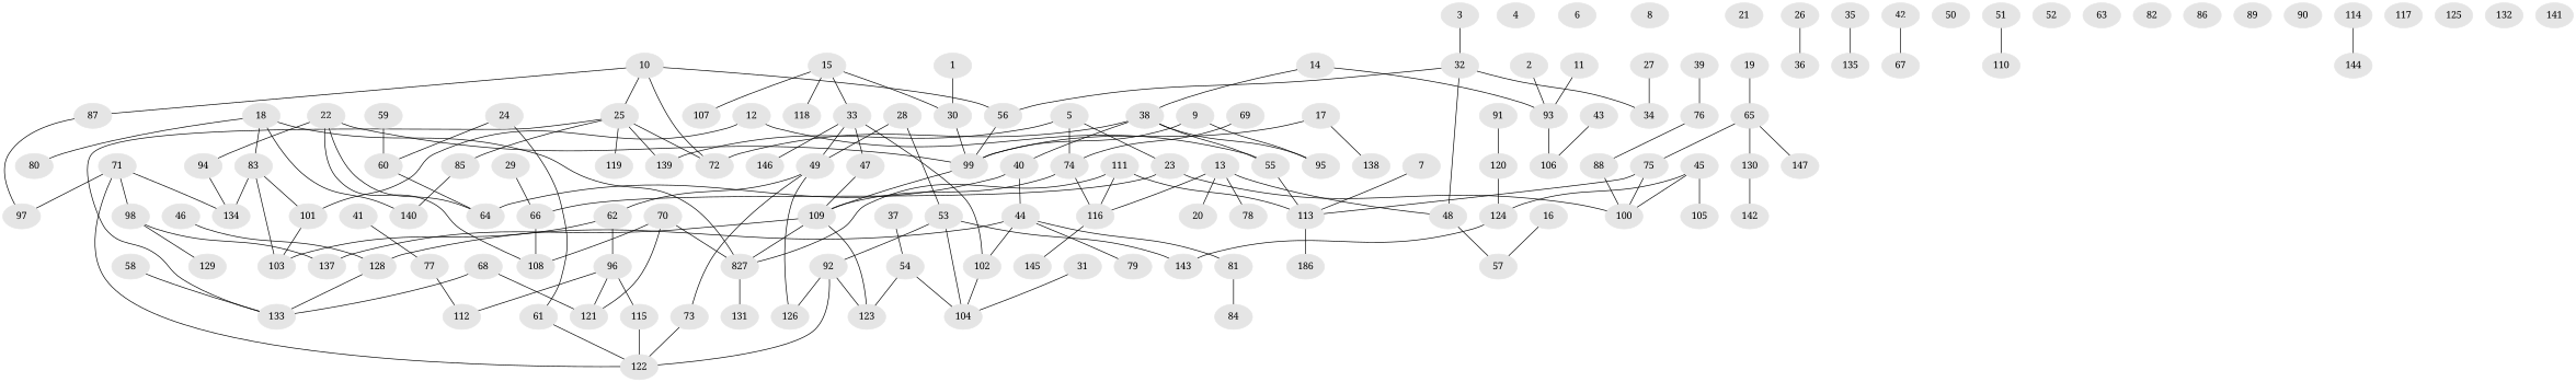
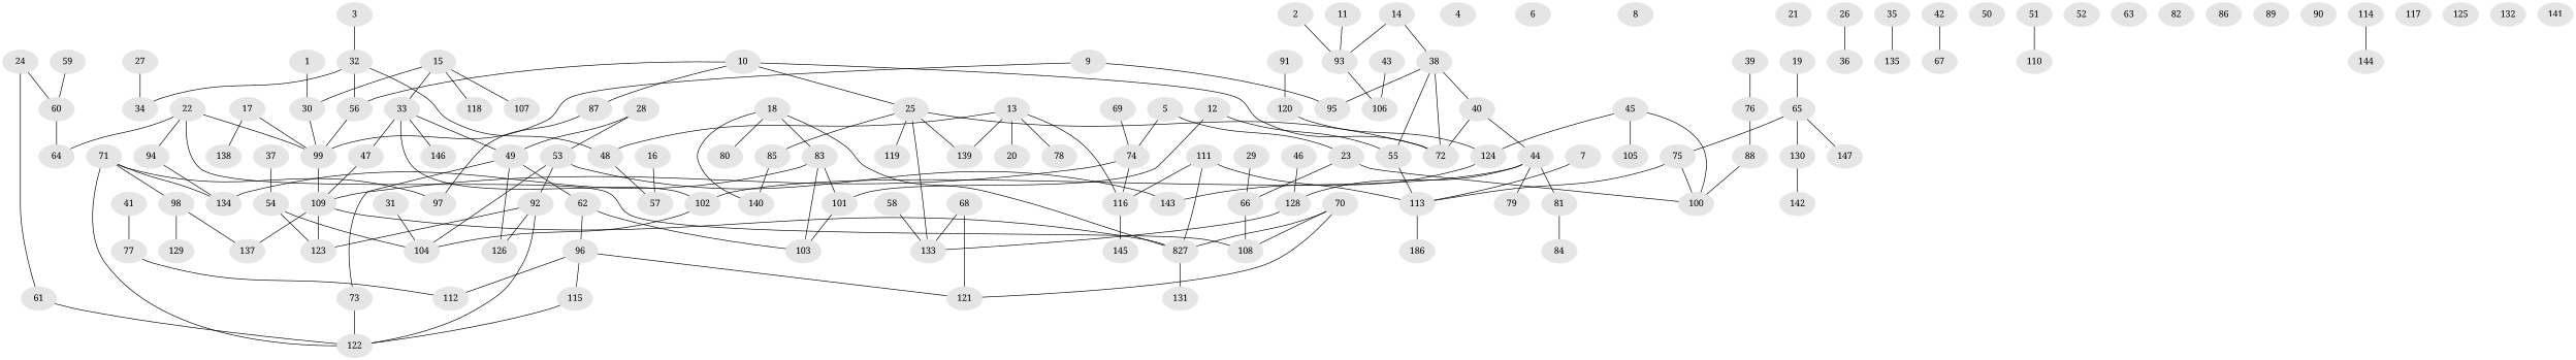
  graph {
    fontname="Noto Serif"
    node [color=gray90 fontname="Noto Serif" style=filled]
    edge [fontname="Noto Serif"]
    1
    30
    99
    2
    93
    106
    3
    32
    56
    48
    34
    4
    5
    23
    74
    139
    66
    100
    116
    109
    6
    7
    113
    n24 [label=186]
    8
    9
    95
    10
    25
    72
    87
    85
    119
    133
    97
    11
    12
    55
    101
    103
    13
    20
    78
    57
    145
    14
    38
    40
    15
    33
    107
    118
    49
    47
    102
    146
    16
    17
    138
    18
    80
    83
    n63 [label=827]
    140
    134
    131
    19
    65
    75
    130
    147
    21
    22
    64
    94
    108
    24
    60
    61
    122
    26
    36
    27
    28
    53
    62
    73
    126
    104
    92
    143
    29
    31
    35
    135
    37
    54
    123
    44
    39
    76
    88
    79
    81
    128
    41
    77
    112
    42
    67
    43
    84
    45
    105
    124
    46
    96
    50
    51
    110
    52
    58
    59
    121
    115
    63
    142
    68
    69
    70
    71
    98
    129
    137
    82
    86
    89
    90
    91
    120
    114
    144
    111
    117
    125
    132
    141
    1 -- 30
    30 -- 99
    99 -- 109
    2 -- 93
    93 -- 106
    3 -- 32
    32 -- 56
    32 -- 48
    32 -- 34
    56 -- 99
    48 -- 57
    5 -- 23
    5 -- 74
-   5 -- 139
+   13 -- 139
    23 -- 66
    23 -- 100
    74 -- 116
    74 -- 109
    66 -- 108
    116 -- 145
    109 -- n63
    109 -- 123
    109 -- 137
    7 -- 113
    113 -- n24
    9 -- 99
    9 -- 95
    10 -- 56
    10 -- 25
    10 -- 72
    10 -- 87
    25 -- 139
    25 -- 72
    25 -- 85
    25 -- 119
    25 -- 133
    87 -- 97
    85 -- 140
    11 -- 93
    12 -- 55
    12 -- 101
    55 -- 113
    101 -- 103
    13 -- 48
    13 -- 116
    13 -- 20
    13 -- 78
    14 -- 93
    14 -- 38
    38 -- 95
    38 -- 72
    38 -- 55
    38 -- 40
-   40 -- 64
+   40 -- 72
    40 -- 44
    15 -- 30
    15 -- 33
    15 -- 107
    15 -- 118
    33 -- 49
    33 -- 47
    33 -- 102
    33 -- 146
    49 -- 62
    49 -- 73
    49 -- 126
    47 -- 109
    102 -- 104
    16 -- 57
    17 -- 99
    17 -- 138
    18 -- 80
    18 -- 83
    18 -- n63
    18 -- 140
    83 -- 101
    83 -- 103
    83 -- 134
    n63 -- 131
    19 -- 65
    65 -- 75
    65 -- 130
    65 -- 147
    75 -- 100
    75 -- 113
    130 -- 142
    22 -- 99
    22 -- 64
    22 -- 94
    22 -- 108
    94 -- 134
    24 -- 60
    24 -- 61
    60 -- 64
    61 -- 122
    26 -- 36
    27 -- 34
    28 -- 49
    28 -- 53
    53 -- 104
    53 -- 92
    53 -- 143
    62 -- 103
    62 -- 96
    73 -- 122
    92 -- 122
    92 -- 126
    92 -- 123
    29 -- 66
    31 -- 104
    35 -- 135
    37 -- 54
    54 -- 104
    54 -- 123
    44 -- 102
    44 -- 79
    44 -- 81
    44 -- 128
    39 -- 76
    76 -- 88
    88 -- 100
    81 -- 84
    128 -- 133
    41 -- 77
    77 -- 112
    42 -- 67
    43 -- 106
    45 -- 100
    45 -- 105
    45 -- 124
    124 -- 143
    46 -- 128
    96 -- 112
    96 -- 121
    96 -- 115
    51 -- 110
    58 -- 133
    59 -- 60
    115 -- 122
    68 -- 133
    68 -- 121
    69 -- 74
    70 -- n63
    70 -- 108
    70 -- 121
    71 -- 97
    71 -- 134
    71 -- 122
    71 -- 98
    98 -- 129
    98 -- 137
    91 -- 120
    120 -- 124
    114 -- 144
    111 -- 116
    111 -- 113
    111 -- n63
  }
